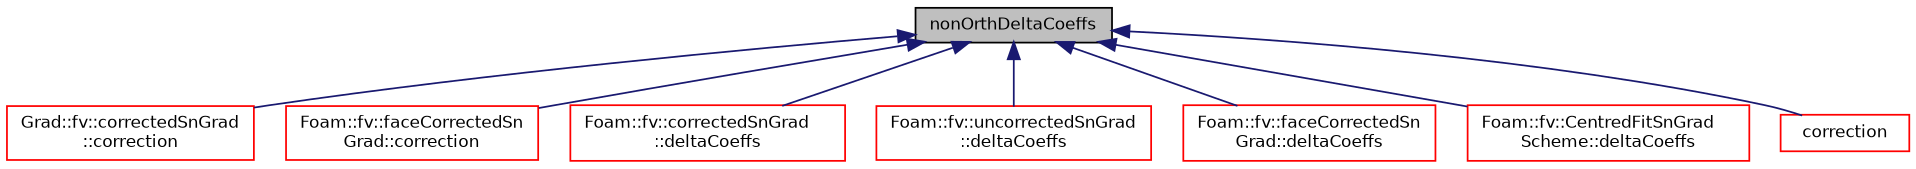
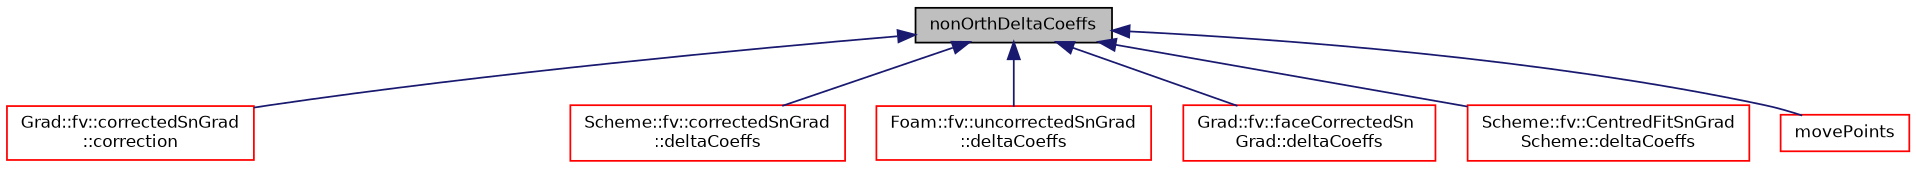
  digraph {
    rankdir=TB
    node [color=red fontname=Helvetica fontsize=10 shape=record]
    edge [color=midnightblue dir=back fontname=Helvetica fontsize=10 labelfontname=Helvetica labelfontsize=10 style=solid]
    n1 [color=black fillcolor=grey75 fontcolor=black height=0.2 label=nonOrthDeltaCoeffs style=filled width=0.4]
    n2 [height=0.2 label="Grad::fv::correctedSnGrad\l::correction" width=0.4]
-   n3 [height=0.2 label="Foam::fv::faceCorrectedSn\lGrad::correction" width=0.4]
-   n4 [height=0.2 label="Foam::fv::correctedSnGrad\l::deltaCoeffs" width=0.4]
+   n4 [height=0.2 label="Scheme::fv::correctedSnGrad\l::deltaCoeffs" width=0.4]
    n5 [height=0.2 label="Foam::fv::uncorrectedSnGrad\l::deltaCoeffs" width=0.4]
-   n6 [height=0.2 label="Foam::fv::faceCorrectedSn\lGrad::deltaCoeffs" width=0.4]
-   n7 [height=0.2 label="Foam::fv::CentredFitSnGrad\lScheme::deltaCoeffs" width=0.4]
-   n8 [height=0.2 label=correction width=0.4]
+   n6 [height=0.2 label="Grad::fv::faceCorrectedSn\lGrad::deltaCoeffs" width=0.4]
+   n7 [height=0.2 label="Scheme::fv::CentredFitSnGrad\lScheme::deltaCoeffs" width=0.4]
+   n8 [height=0.2 label=movePoints width=0.4]
    n1 -> n2
-   n1 -> n3
    n1 -> n4
    n1 -> n5
    n1 -> n6
    n1 -> n7
    n1 -> n8
  }
